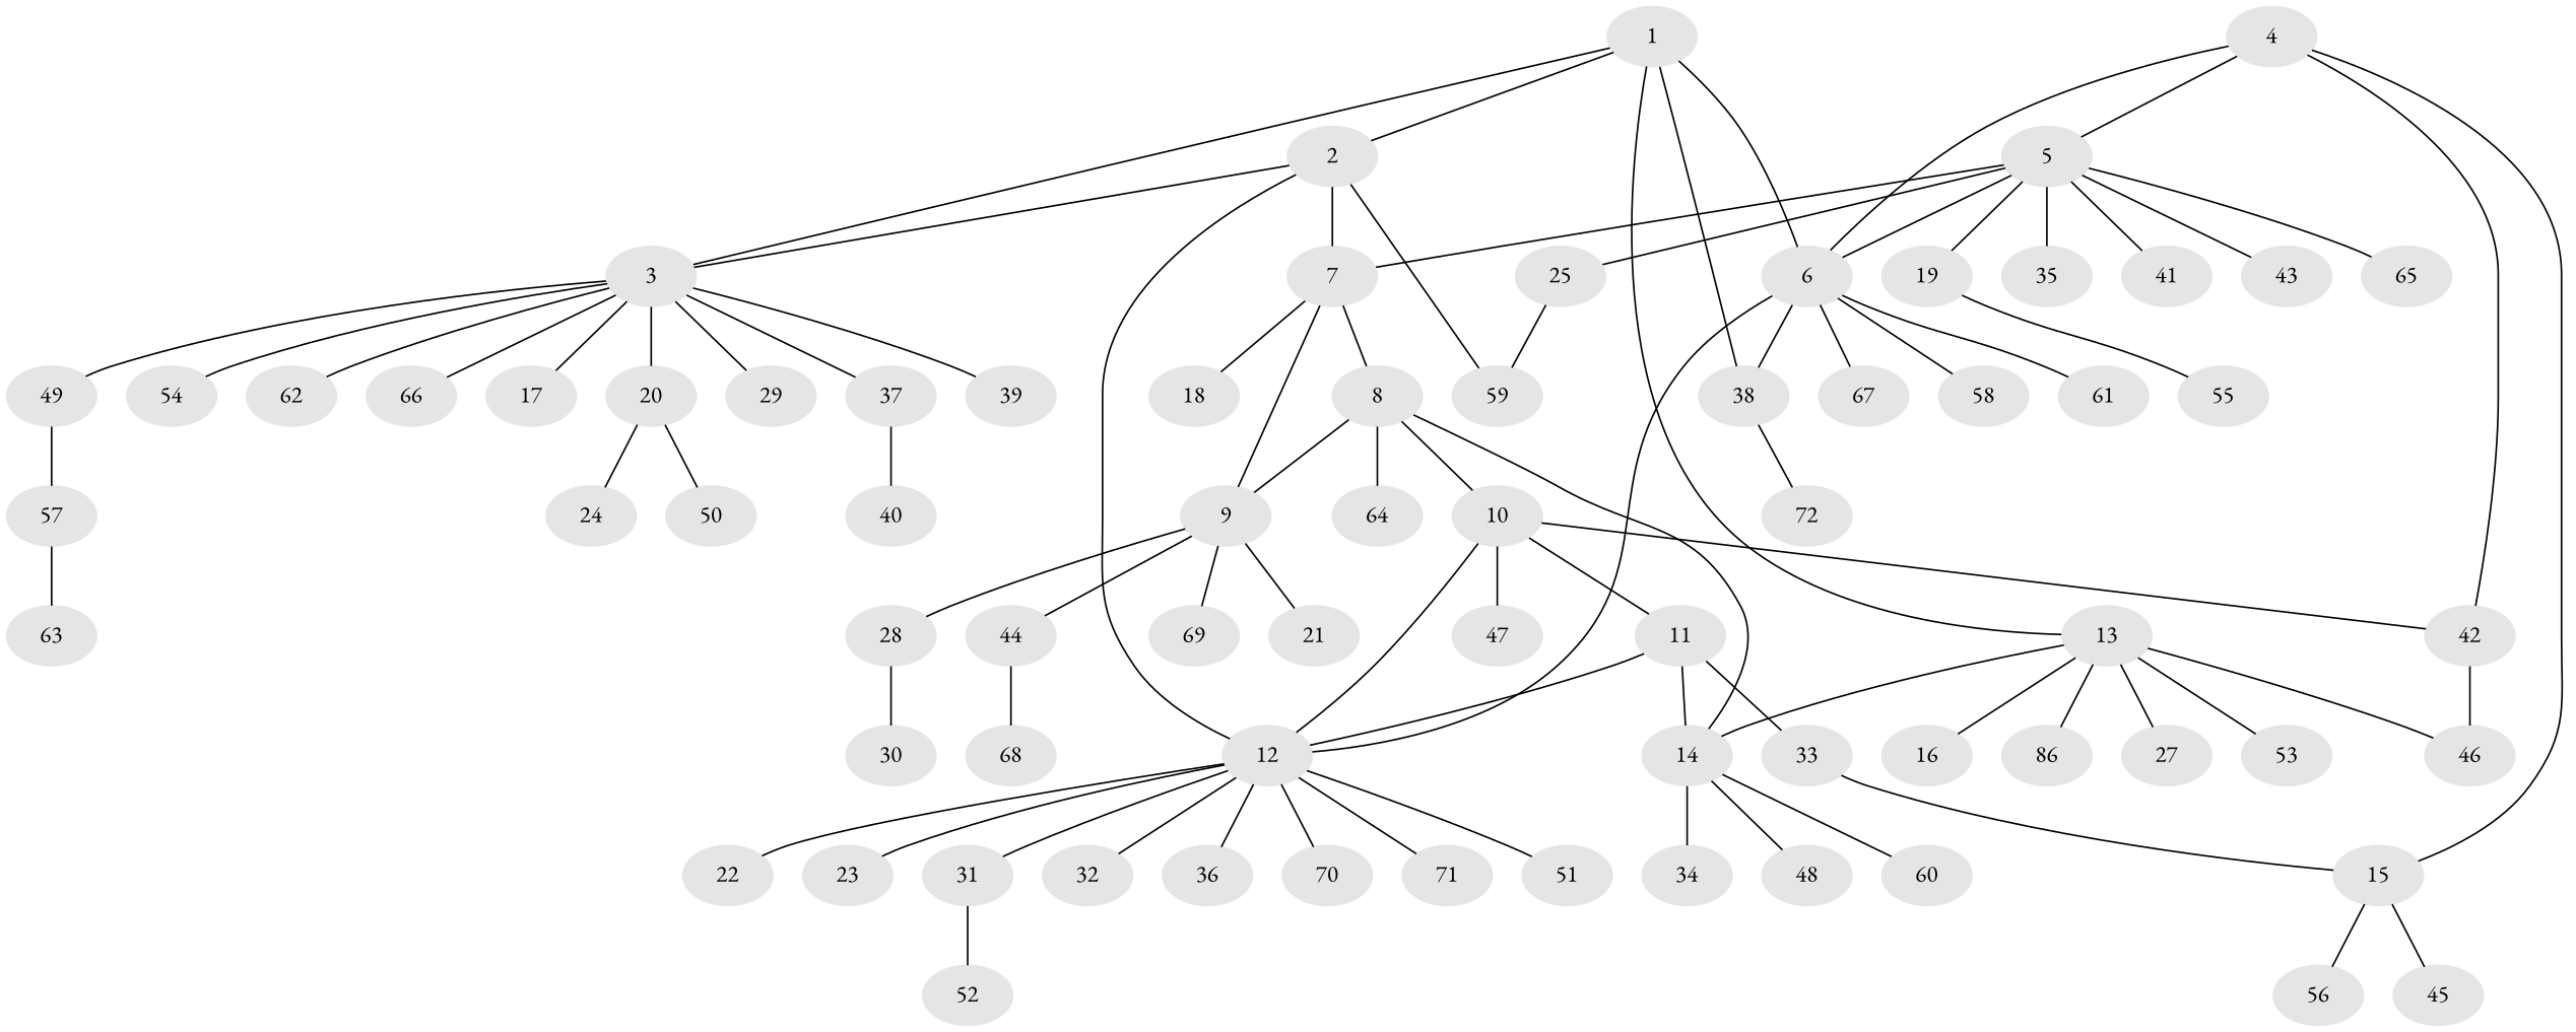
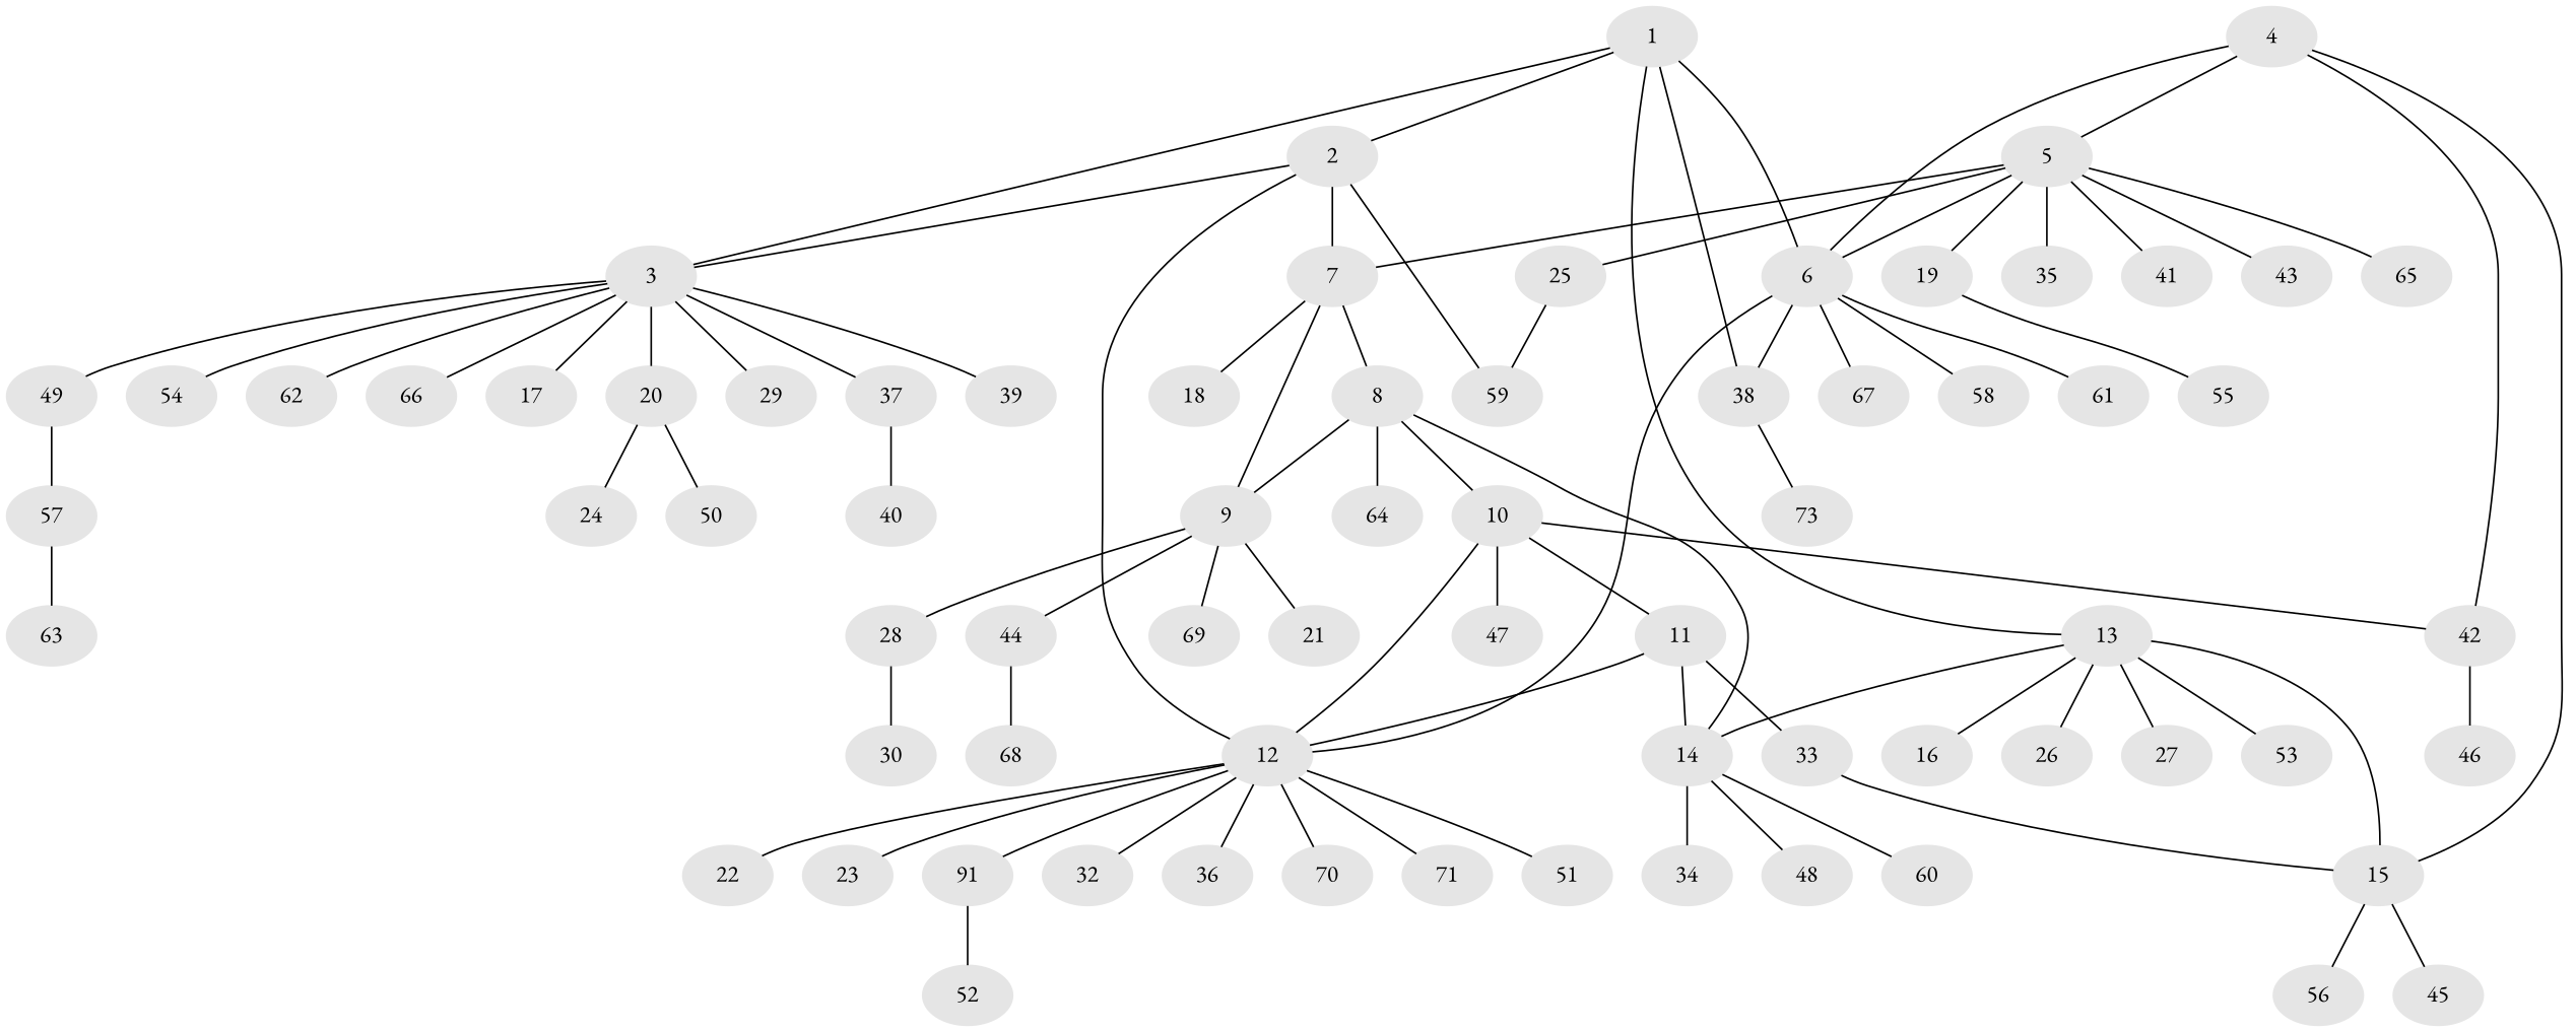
  graph {
    fontname="EB Garamond"
    node [color=gray90 fontname="EB Garamond" style=filled]
    edge [fontname="EB Garamond"]
    1
    2
    3
    6
    13
    38
    7
    12
    59
    17
    20
    29
    37
    39
    49
    54
    62
    66
    58
    61
    67
    15
    14
    16
-   26 [label=86]
+   26
    27
    53
-   72
+   72 [label=73]
    8
    9
    18
    51
    22
    23
-   31
+   31 [label=91]
    32
    36
    70
    71
    24
    50
    40
    57
    4
    5
    42
    19
    25
    35
    41
    43
    65
    45
    56
    46
    55
    10
    64
    21
    28
    44
    69
    11
    47
    34
    48
    60
    30
    68
    33
    52
    63
    1 -- 2
    1 -- 3
    1 -- 6
    1 -- 13
    1 -- 38
    2 -- 3
    2 -- 7
    2 -- 12
    2 -- 59
    3 -- 17
    3 -- 20
    3 -- 29
    3 -- 37
    3 -- 39
    3 -- 49
    3 -- 54
    3 -- 62
    3 -- 66
    6 -- 38
    6 -- 12
    6 -- 58
    6 -- 61
    6 -- 67
-   13 -- 46
+   13 -- 15
    13 -- 14
    13 -- 16
    13 -- 26
    13 -- 27
    13 -- 53
    38 -- 72
    7 -- 8
    7 -- 9
    7 -- 18
    12 -- 51
    12 -- 22
    12 -- 23
    12 -- 31
    12 -- 32
    12 -- 36
    12 -- 70
    12 -- 71
    20 -- 24
    20 -- 50
    37 -- 40
    49 -- 57
    15 -- 45
    15 -- 56
    14 -- 34
    14 -- 48
    14 -- 60
    8 -- 14
    8 -- 9
    8 -- 10
    8 -- 64
    9 -- 21
    9 -- 28
    9 -- 44
    9 -- 69
    31 -- 52
    57 -- 63
    4 -- 6
    4 -- 15
    4 -- 5
    4 -- 42
    5 -- 6
    5 -- 7
    5 -- 19
    5 -- 25
    5 -- 35
    5 -- 41
    5 -- 43
    5 -- 65
    42 -- 46
    19 -- 55
    25 -- 59
    10 -- 12
    10 -- 42
    10 -- 11
    10 -- 47
    28 -- 30
    44 -- 68
    11 -- 12
    11 -- 14
    11 -- 33
    33 -- 15
  }
